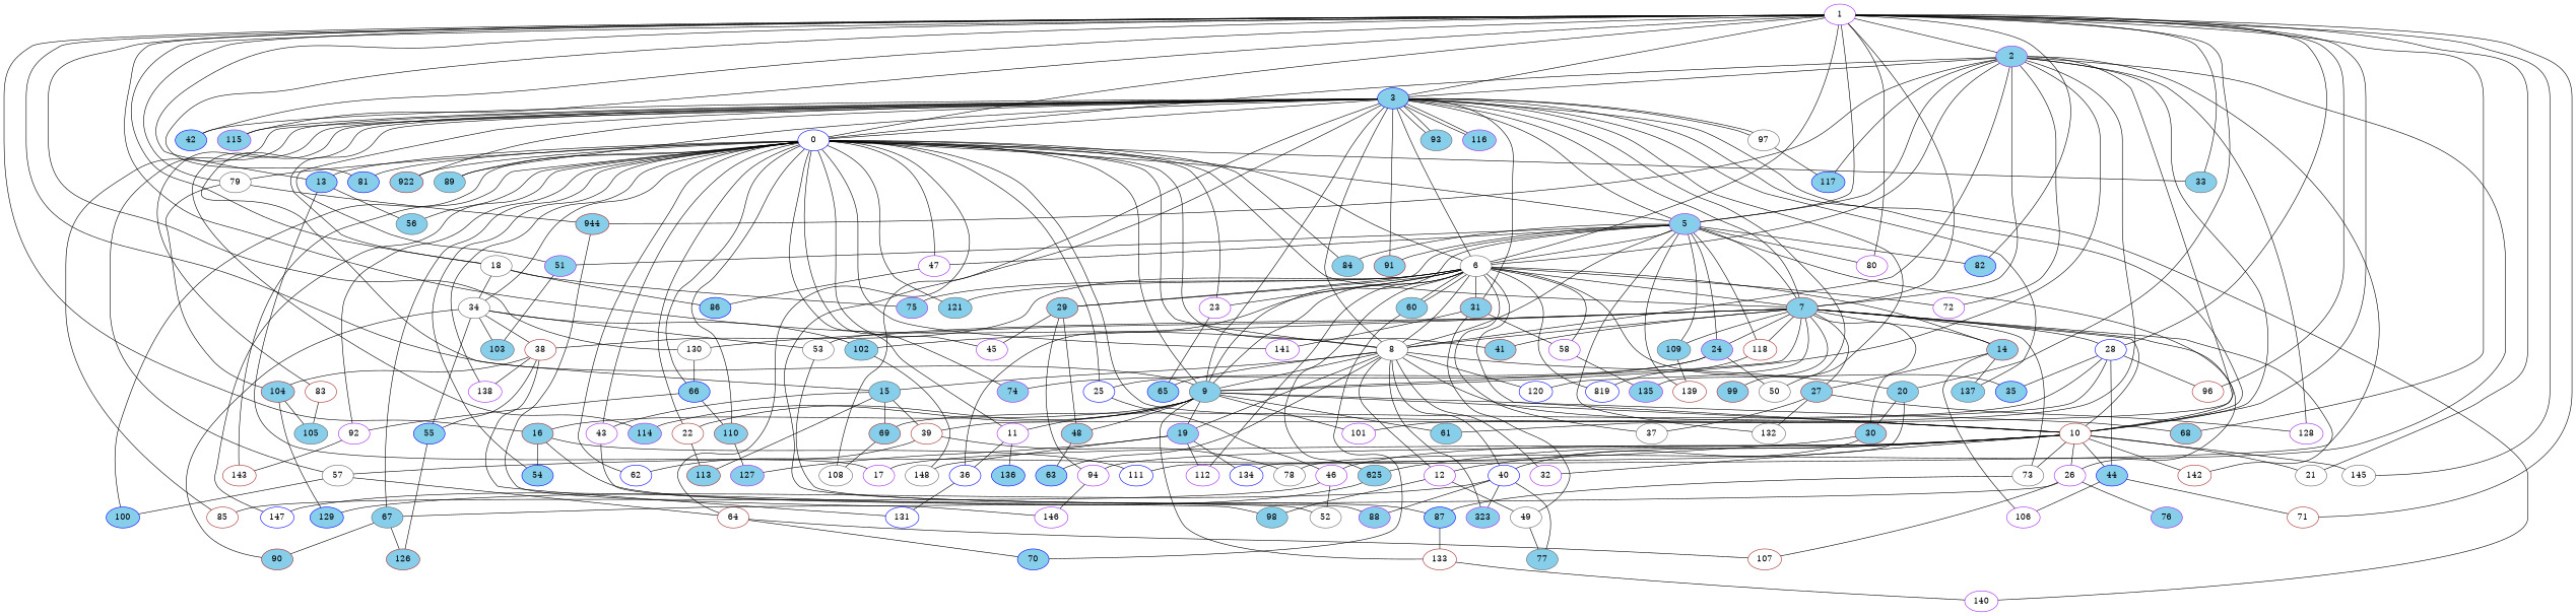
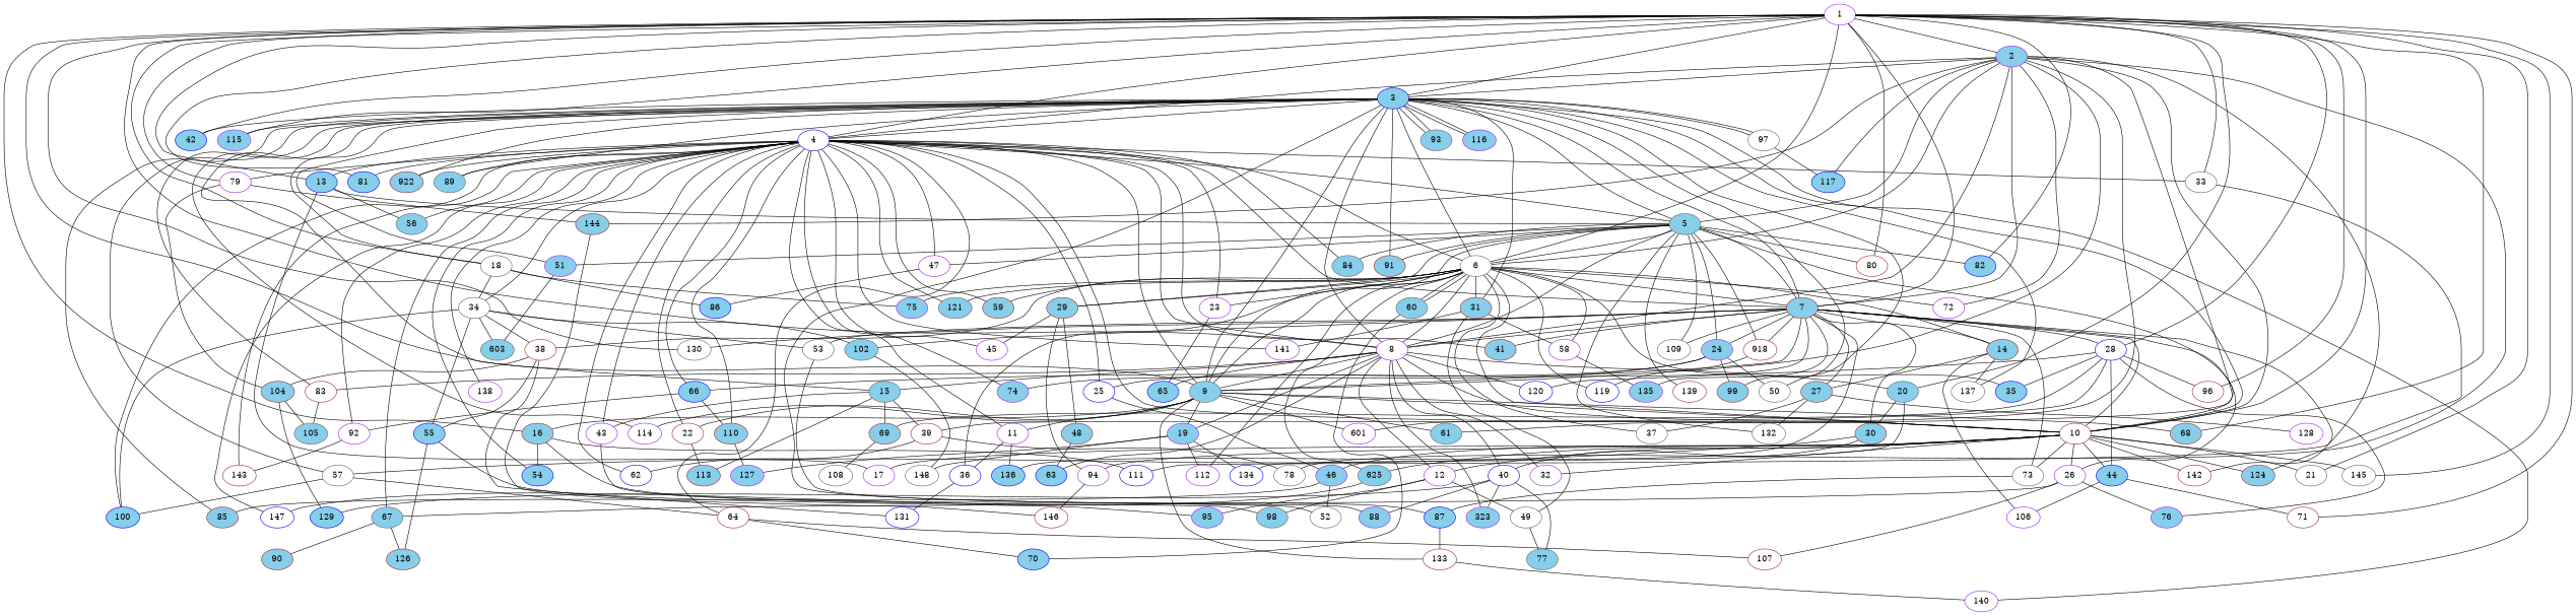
  graph {
    node [color=gray40 fillcolor=skyblue style=filled]
    1 [color=purple fillcolor=white]
    2 [color=purple]
    3 [color=blue]
-   4 [color=blue fillcolor=white label=0]
-   5 [color=purple]
+   4 [color=blue fillcolor=white]
+   5
    6 [fillcolor=white]
    7 [color=brown]
-   8 [fillcolor=white]
+   8 [color=purple fillcolor=white]
    9
    10 [color=brown fillcolor=white]
    13 [color=blue]
    16 [color=brown]
    18 [fillcolor=white]
    20
    21 [fillcolor=white]
    28 [color=blue fillcolor=white]
-   33
+   33 [fillcolor=white]
    42 [color=blue]
    68 [color=brown]
    71 [color=brown fillcolor=white]
-   79 [fillcolor=white]
-   80 [color=purple fillcolor=white]
+   79 [color=purple fillcolor=white]
+   80 [color=brown fillcolor=white]
    81 [color=blue]
    82 [color=blue]
    96 [color=brown fillcolor=white]
    115 [color=purple]
    130 [fillcolor=white]
    145 [fillcolor=white]
    61
    72 [color=purple fillcolor=white]
    78 [fillcolor=white]
-   101 [color=purple fillcolor=white]
+   101 [color=purple fillcolor=white label=601]
    111 [color=blue fillcolor=white]
    117 [color=blue]
    128 [color=purple fillcolor=white]
-   144 [color=brown label=944]
+   144 [color=brown]
    15
    31 [color=brown]
    50 [fillcolor=white]
    51 [color=purple]
    52 [fillcolor=white]
    57 [fillcolor=white]
    83 [color=brown fillcolor=white]
-   85 [color=brown fillcolor=white]
+   85 [color=brown]
    89
    91 [color=brown]
    93
    97 [fillcolor=white]
    99 [color=brown]
    108 [fillcolor=white]
-   114 [color=purple]
+   114 [color=purple fillcolor=white]
    116 [color=purple]
    n53 [color=brown label=922]
-   137
+   137 [fillcolor=white]
    140 [color=purple fillcolor=white]
    11 [color=purple fillcolor=white]
    22 [color=brown fillcolor=white]
    23 [color=purple fillcolor=white]
    25 [color=blue fillcolor=white]
    34 [fillcolor=white]
    41 [color=brown]
    43 [color=purple fillcolor=white]
    45 [color=purple fillcolor=white]
    47 [color=purple fillcolor=white]
    54 [color=blue]
    56
+   59 [color=brown]
    62 [color=blue fillcolor=white]
    64 [color=brown fillcolor=white]
    66 [color=blue]
    67
    74 [color=purple]
    84
    92 [color=purple fillcolor=white]
    100 [color=blue]
    110 [color=brown]
    121
    138 [color=purple fillcolor=white]
    141 [color=purple fillcolor=white]
    143 [color=brown fillcolor=white]
    147 [color=blue fillcolor=white]
    24 [color=purple]
    29 [color=brown]
-   109
-   118 [color=brown fillcolor=white]
+   109 [fillcolor=white]
+   118 [color=brown fillcolor=white label=918]
    132 [fillcolor=white]
    139 [color=brown fillcolor=white]
    14 [color=brown]
    35 [color=blue]
    36 [color=blue fillcolor=white]
    37 [fillcolor=white]
    38 [color=brown fillcolor=white]
    58 [color=purple fillcolor=white]
    60
    75 [color=purple]
    112 [color=purple fillcolor=white]
-   119 [color=blue fillcolor=white label=819]
+   119 [color=blue fillcolor=white]
    n98 [label=625]
    26 [color=purple fillcolor=white]
    27 [color=brown]
    30 [color=brown]
    53 [fillcolor=white]
    73 [fillcolor=white]
    102
    120 [color=blue fillcolor=white]
    135 [color=purple]
    136 [color=blue]
    142 [color=brown fillcolor=white]
    12 [color=purple fillcolor=white]
    19 [color=purple]
    32 [color=purple fillcolor=white]
    40 [color=blue fillcolor=white]
    63 [color=blue]
    65 [color=blue]
    n115 [color=purple label=323]
    48 [color=brown]
    133 [color=brown fillcolor=white]
    17 [color=purple fillcolor=white]
    44 [color=blue]
-   46 [color=purple fillcolor=white]
+   46 [color=purple]
    94 [color=purple fillcolor=white]
+   124 [color=brown]
    87 [color=blue]
    86 [color=blue]
    134 [color=blue fillcolor=white]
    39 [color=brown fillcolor=white]
    69 [color=brown]
    76 [color=purple]
    104 [color=brown]
-   146 [color=purple fillcolor=white]
+   146 [color=brown fillcolor=white]
    113 [color=brown]
    49 [fillcolor=white]
-   103
+   103 [label=603]
    105
    55 [color=blue]
    90 [color=brown]
    98
    107 [color=brown fillcolor=white]
    70 [color=blue]
    126 [color=brown]
    127 [color=purple]
    106 [color=purple fillcolor=white]
    131 [color=blue fillcolor=white]
    88 [color=purple]
    148 [fillcolor=white]
+   95 [color=purple]
    77
    129 [color=blue]
    1 -- 2
    1 -- 3
    1 -- 4
-   1 -- 5
+   13 -- 5
    1 -- 6
    1 -- 7
    1 -- 8
    1 -- 9
    1 -- 10
    1 -- 13
    1 -- 16
    1 -- 18
    1 -- 20
    1 -- 21
    1 -- 28
    1 -- 33
    1 -- 42
    1 -- 68
    1 -- 71
    1 -- 79
    1 -- 80
    1 -- 81
    1 -- 82
    1 -- 96
    1 -- 115
    1 -- 130
    1 -- 145
    2 -- 3
    2 -- 4
    2 -- 5
    2 -- 6
    2 -- 7
    2 -- 8
    2 -- 9
    2 -- 10
    2 -- 61
    2 -- 72
    2 -- 78
    2 -- 101
    2 -- 111
    2 -- 117
-   2 -- 128
    2 -- 144
    3 -- 4
    3 -- 5
    3 -- 6
    3 -- 7
    3 -- 8
    3 -- 9
    3 -- 10
    3 -- 18
    3 -- 42
    3 -- 115
    3 -- 15
    3 -- 31
    3 -- 50
    3 -- 51
    3 -- 52
    3 -- 57
    3 -- 83
    3 -- 85
    3 -- 89
    3 -- 91
    3 -- 93
    3 -- 93
    3 -- 97
    3 -- 97
    3 -- 99
-   3 -- 108
    3 -- 114
    3 -- 116
    3 -- 116
    3 -- n53
    3 -- 137
    3 -- 140
    4 -- 5
    4 -- 6
    4 -- 7
    4 -- 8
    4 -- 9
    4 -- 10
    4 -- 13
    4 -- 33
    4 -- 79
    4 -- 81
    4 -- 89
    4 -- n53
    4 -- 11
    4 -- 22
    4 -- 23
    4 -- 25
    4 -- 34
    4 -- 41
    4 -- 43
    4 -- 45
    4 -- 47
    4 -- 54
    4 -- 56
+   4 -- 59
    4 -- 62
    4 -- 64
    4 -- 66
    4 -- 67
    4 -- 74
    4 -- 84
    4 -- 92
    4 -- 100
    4 -- 110
    4 -- 121
    4 -- 138
    4 -- 141
    4 -- 143
    4 -- 147
    5 -- 6
    5 -- 7
    5 -- 8
    5 -- 9
    5 -- 10
    5 -- 80
    5 -- 82
    5 -- 51
    5 -- 91
    5 -- 47
    5 -- 84
    5 -- 24
    5 -- 29
    5 -- 109
    5 -- 118
    5 -- 132
    5 -- 139
    6 -- 7
    6 -- 8
    6 -- 9
    6 -- 10
    6 -- 72
    6 -- 31
    6 -- 23
+   6 -- 59
    6 -- 121
    6 -- 29
    6 -- 14
    6 -- 35
    6 -- 36
    6 -- 37
    6 -- 38
    6 -- 58
    6 -- 60
    6 -- 60
    6 -- 75
    6 -- 112
    6 -- 119
    6 -- n98
    7 -- 8
    7 -- 9
    7 -- 10
    7 -- 28
    7 -- 130
    7 -- 41
    7 -- 24
    7 -- 109
    7 -- 118
    7 -- 14
    7 -- 26
    7 -- 27
    7 -- 30
    7 -- 53
    7 -- 73
    7 -- 102
    7 -- 120
    7 -- 135
+   7 -- 136
    7 -- 142
    8 -- 9
    8 -- 10
    8 -- 20
    8 -- 15
+   8 -- 83
    8 -- 120
    8 -- 12
    8 -- 19
    8 -- 32
    8 -- 40
    8 -- 63
    8 -- 65
    8 -- n115
    9 -- 10
    9 -- 16
    9 -- 68
    9 -- 61
    9 -- 101
    9 -- 114
    9 -- 11
    9 -- 22
    9 -- 19
-   9 -- 48
    9 -- 133
    10 -- 21
    10 -- 145
    10 -- n98
    10 -- 26
    10 -- 73
    10 -- 142
    10 -- 12
    10 -- 32
    10 -- 17
    10 -- 44
    10 -- 46
    10 -- 94
+   10 -- 124
    13 -- 56
    13 -- 17
    16 -- 111
    16 -- 54
    16 -- 87
    18 -- 34
    18 -- 75
    18 -- 86
    20 -- 30
    20 -- 134
    28 -- 96
-   130 -- 66
+   28 -- 66
    28 -- 35
    28 -- 44
    28 -- 39
    28 -- 69
+   28 -- 76
+   33 -- 124
    79 -- 144
    79 -- 104
    144 -- 146
    15 -- 43
    15 -- 39
    15 -- 69
    15 -- 113
    31 -- 141
    31 -- 58
    31 -- 49
    51 -- 103
    57 -- 64
    57 -- 100
    83 -- 105
    97 -- 117
    11 -- 36
    11 -- 136
    22 -- 113
    23 -- 65
    25 -- 46
    34 -- 38
    34 -- 53
    34 -- 102
    34 -- 103
    34 -- 55
-   34 -- 90
+   34 -- 100
    43 -- 98
    47 -- 86
    64 -- 107
    64 -- 70
    66 -- 92
    66 -- 110
    67 -- 90
    67 -- 126
    92 -- 143
    110 -- 127
    24 -- 50
+   24 -- 99
    24 -- 25
    24 -- 74
    29 -- 45
    29 -- 48
    29 -- 94
-   109 -- 139
    118 -- 119
    14 -- 137
    14 -- 27
    14 -- 106
    36 -- 131
-   38 -- 138
    38 -- 104
    38 -- 55
    38 -- 131
    58 -- 135
    60 -- 70
    n98 -- 147
    26 -- 67
    26 -- 76
    26 -- 107
    27 -- 128
    27 -- 132
    27 -- 37
    30 -- 57
    30 -- 40
    53 -- 88
    73 -- 87
    102 -- 148
    12 -- 49
    12 -- 98
+   12 -- 95
    19 -- 112
    19 -- 134
    19 -- 127
    19 -- 148
    40 -- n115
    40 -- 88
    40 -- 77
    40 -- 129
    48 -- 63
    133 -- 140
    44 -- 71
    44 -- 106
    46 -- 52
    46 -- 85
    94 -- 146
    87 -- 133
    39 -- 78
    39 -- 62
    69 -- 108
    104 -- 105
    104 -- 129
    49 -- 77
    55 -- 126
+   55 -- 95
  }
